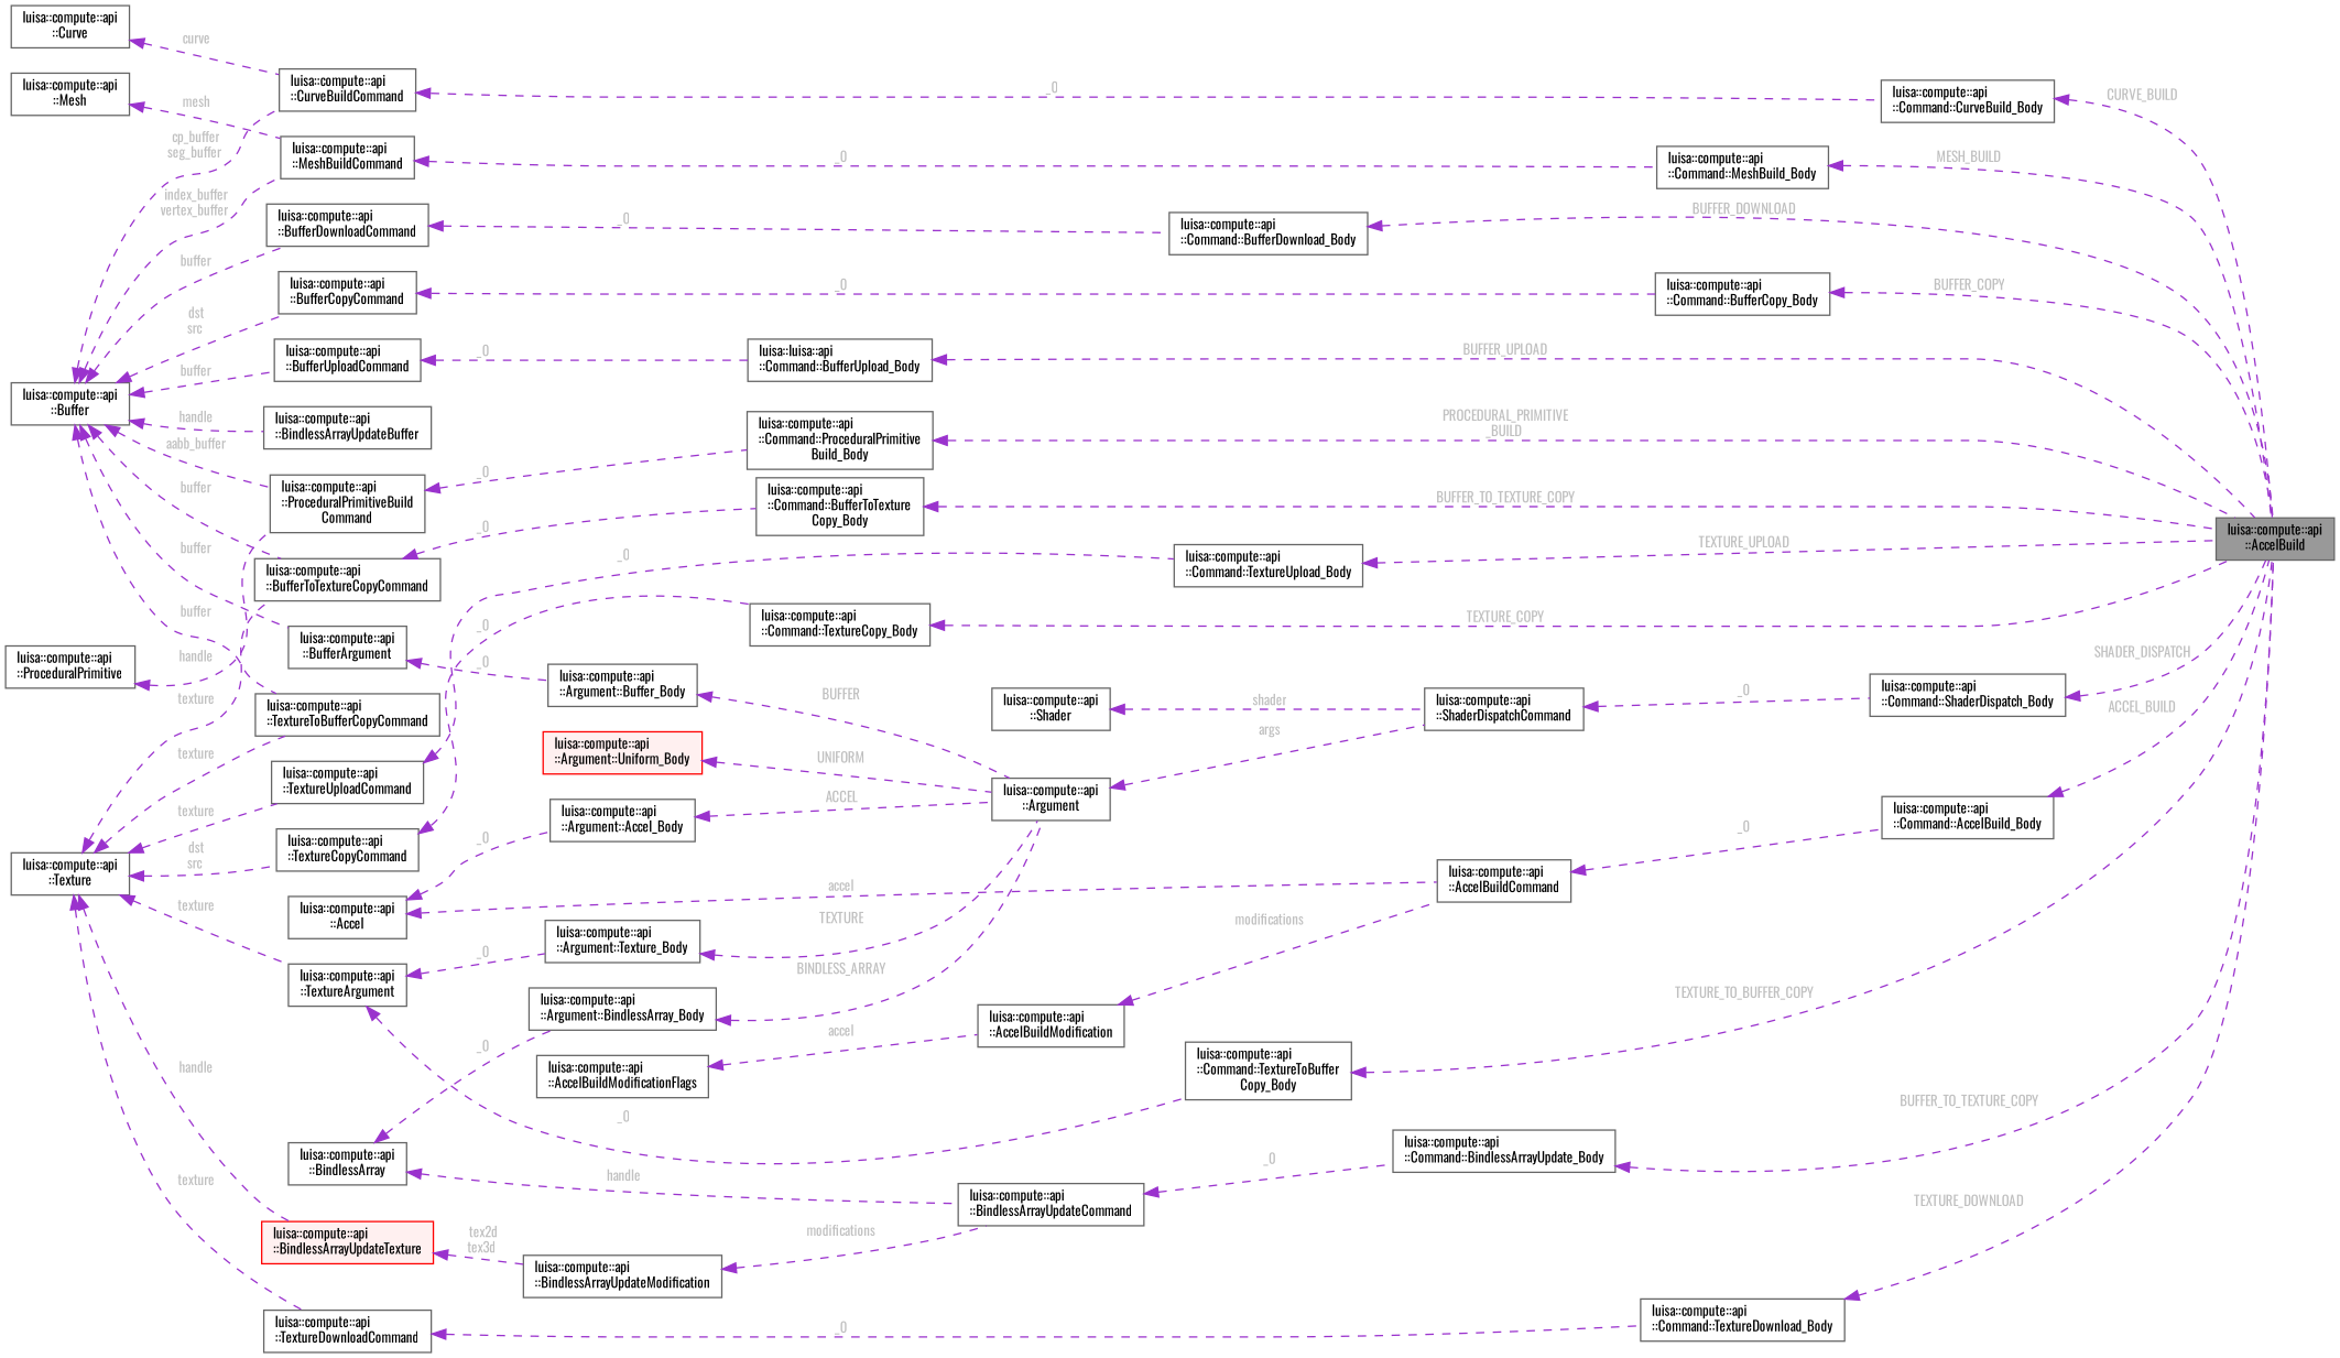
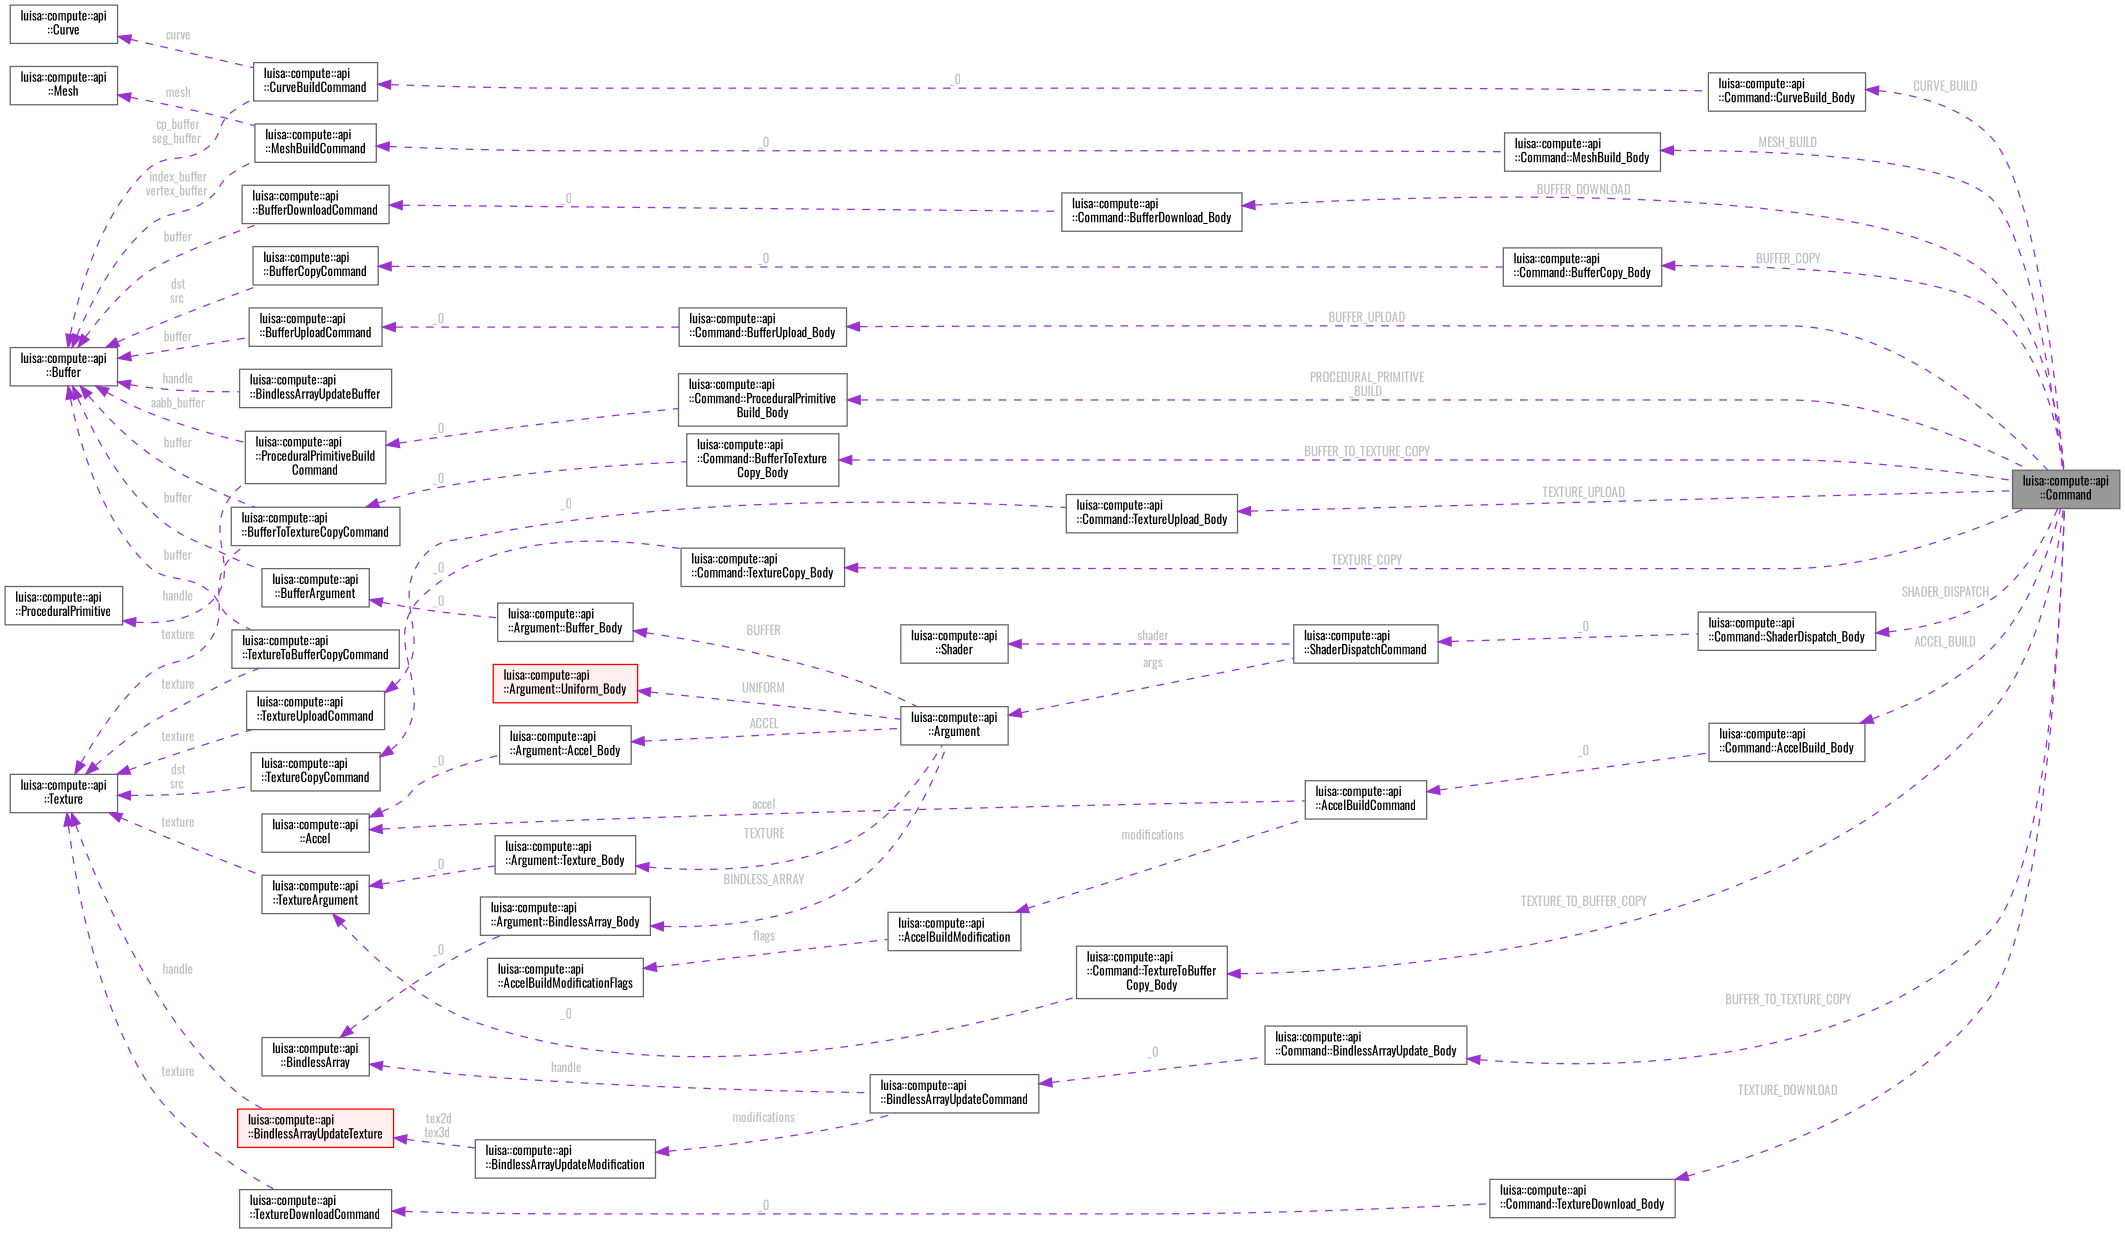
  digraph {
    fontname=Oswald
    rankdir=LR
    node [color=gray40 fillcolor=white fontname=Oswald fontsize=10 shape=box style=filled]
    edge [color=darkorchid3 dir=back fontcolor=grey fontname=Oswald fontsize=10 labelfontname=Helvetica labelfontsize=10 style=dashed]
-   n1 [fillcolor=grey60 fontcolor=black height=0.2 label="luisa::compute::api\l::AccelBuild" width=0.4]
-   n2 [height=0.2 label="luisa::luisa::api\l::Command::BufferUpload_Body" width=0.4]
+   n1 [fillcolor=grey60 fontcolor=black height=0.2 label="luisa::compute::api\l::Command" width=0.4]
+   n2 [height=0.2 label="luisa::compute::api\l::Command::BufferUpload_Body" width=0.4]
    n3 [height=0.2 label="luisa::compute::api\l::BufferUploadCommand" width=0.4]
    n4 [height=0.2 label="luisa::compute::api\l::Buffer" width=0.4]
    n5 [height=0.2 label="luisa::compute::api\l::BufferDownloadCommand" width=0.4]
    n6 [height=0.2 label="luisa::compute::api\l::BufferCopyCommand" width=0.4]
    n7 [height=0.2 label="luisa::compute::api\l::BufferToTextureCopyCommand" width=0.4]
    n8 [height=0.2 label="luisa::compute::api\l::TextureToBufferCopyCommand" width=0.4]
    n9 [height=0.2 label="luisa::compute::api\l::BufferArgument" width=0.4]
    n10 [height=0.2 label="luisa::compute::api\l::MeshBuildCommand" width=0.4]
    n11 [height=0.2 label="luisa::compute::api\l::CurveBuildCommand" width=0.4]
    n12 [height=0.2 label="luisa::compute::api\l::ProceduralPrimitiveBuild\lCommand" width=0.4]
    n13 [height=0.2 label="luisa::compute::api\l::BindlessArrayUpdateBuffer" width=0.4]
    n14 [height=0.2 label="luisa::compute::api\l::Command::BufferDownload_Body" width=0.4]
    n15 [height=0.2 label="luisa::compute::api\l::Command::BufferCopy_Body" width=0.4]
    n16 [height=0.2 label="luisa::compute::api\l::Command::BufferToTexture\lCopy_Body" width=0.4]
    n17 [height=0.2 label="luisa::compute::api\l::Argument::Buffer_Body" width=0.4]
    n18 [height=0.2 label="luisa::compute::api\l::Command::MeshBuild_Body" width=0.4]
    n19 [height=0.2 label="luisa::compute::api\l::Command::CurveBuild_Body" width=0.4]
    n20 [height=0.2 label="luisa::compute::api\l::Command::ProceduralPrimitive\lBuild_Body" width=0.4]
    n21 [height=0.2 label="luisa::compute::api\l::Texture" width=0.4]
    n22 [height=0.2 label="luisa::compute::api\l::TextureUploadCommand" width=0.4]
    n23 [height=0.2 label="luisa::compute::api\l::TextureDownloadCommand" width=0.4]
    n24 [height=0.2 label="luisa::compute::api\l::TextureCopyCommand" width=0.4]
    n25 [height=0.2 label="luisa::compute::api\l::TextureArgument" width=0.4]
    n26 [color=red fillcolor="#FFF0F0" height=0.2 label="luisa::compute::api\l::BindlessArrayUpdateTexture" width=0.4]
    n27 [height=0.2 label="luisa::compute::api\l::Command::TextureUpload_Body" width=0.4]
    n28 [height=0.2 label="luisa::compute::api\l::Command::TextureDownload_Body" width=0.4]
    n29 [height=0.2 label="luisa::compute::api\l::Command::TextureCopy_Body" width=0.4]
    n30 [height=0.2 label="luisa::compute::api\l::Command::TextureToBuffer\lCopy_Body" width=0.4]
    n31 [height=0.2 label="luisa::compute::api\l::Argument::Texture_Body" width=0.4]
    n32 [height=0.2 label="luisa::compute::api\l::BindlessArrayUpdateModification" width=0.4]
    n33 [height=0.2 label="luisa::compute::api\l::Command::ShaderDispatch_Body" width=0.4]
    n34 [height=0.2 label="luisa::compute::api\l::ShaderDispatchCommand" width=0.4]
    n35 [height=0.2 label="luisa::compute::api\l::Shader" width=0.4]
    n36 [height=0.2 label="luisa::compute::api\l::Argument" width=0.4]
    n37 [color=red fillcolor="#FFF0F0" height=0.2 label="luisa::compute::api\l::Argument::Uniform_Body" width=0.4]
    n38 [height=0.2 label="luisa::compute::api\l::Argument::BindlessArray_Body" width=0.4]
    n39 [height=0.2 label="luisa::compute::api\l::BindlessArray" width=0.4]
    n40 [height=0.2 label="luisa::compute::api\l::BindlessArrayUpdateCommand" width=0.4]
    n41 [height=0.2 label="luisa::compute::api\l::Command::BindlessArrayUpdate_Body" width=0.4]
    n42 [height=0.2 label="luisa::compute::api\l::Argument::Accel_Body" width=0.4]
    n43 [height=0.2 label="luisa::compute::api\l::Accel" width=0.4]
    n44 [height=0.2 label="luisa::compute::api\l::AccelBuildCommand" width=0.4]
    n45 [height=0.2 label="luisa::compute::api\l::Command::AccelBuild_Body" width=0.4]
    n46 [height=0.2 label="luisa::compute::api\l::Mesh" width=0.4]
    n47 [height=0.2 label="luisa::compute::api\l::Curve" width=0.4]
    n48 [height=0.2 label="luisa::compute::api\l::ProceduralPrimitive" width=0.4]
    n49 [height=0.2 label="luisa::compute::api\l::AccelBuildModification" width=0.4]
    n50 [height=0.2 label="luisa::compute::api\l::AccelBuildModificationFlags" width=0.4]
    n2 -> n1 [label=" BUFFER_UPLOAD"]
    n3 -> n2 [label=" _0"]
    n4 -> n3 [label=" buffer"]
    n4 -> n5 [label=" buffer"]
    n4 -> n6 [label=" dst\nsrc"]
    n4 -> n7 [label=" buffer"]
    n4 -> n8 [label=" buffer"]
    n4 -> n9 [label=" buffer"]
    n4 -> n10 [label=" index_buffer\nvertex_buffer"]
    n4 -> n11 [label=" cp_buffer\nseg_buffer"]
    n4 -> n12 [label=" aabb_buffer"]
    n4 -> n13 [label=" handle"]
    n5 -> n14 [label=" _0"]
    n6 -> n15 [label=" _0"]
    n7 -> n16 [label=" _0"]
    n9 -> n17 [label=" _0"]
    n10 -> n18 [label=" _0"]
    n11 -> n19 [label=" _0"]
    n12 -> n20 [label=" _0"]
    n14 -> n1 [label=" BUFFER_DOWNLOAD"]
    n15 -> n1 [label=" BUFFER_COPY"]
    n16 -> n1 [label=" BUFFER_TO_TEXTURE_COPY"]
    n17 -> n36 [label=" BUFFER"]
    n18 -> n1 [label=" MESH_BUILD"]
    n19 -> n1 [label=" CURVE_BUILD"]
    n20 -> n1 [label=" PROCEDURAL_PRIMITIVE\l_BUILD"]
    n21 -> n7 [label=" texture"]
    n21 -> n8 [label=" texture"]
    n21 -> n22 [label=" texture"]
    n21 -> n23 [label=" texture"]
    n21 -> n24 [label=" dst\nsrc"]
    n21 -> n25 [label=" texture"]
    n21 -> n26 [label=" handle"]
    n22 -> n27 [label=" _0"]
    n23 -> n28 [label=" _0"]
    n24 -> n29 [label=" _0"]
    n25 -> n30 [label=" _0"]
    n25 -> n31 [label=" _0"]
    n26 -> n32 [label=" tex2d\ntex3d"]
    n27 -> n1 [label=" TEXTURE_UPLOAD"]
    n28 -> n1 [label=" TEXTURE_DOWNLOAD"]
    n29 -> n1 [label=" TEXTURE_COPY"]
    n30 -> n1 [label=" TEXTURE_TO_BUFFER_COPY"]
    n31 -> n36 [label=" TEXTURE"]
    n32 -> n40 [label=" modifications"]
    n33 -> n1 [label=" SHADER_DISPATCH"]
    n34 -> n33 [label=" _0"]
    n35 -> n34 [label=" shader"]
    n36 -> n34 [label=" args"]
    n37 -> n36 [label=" UNIFORM"]
    n38 -> n36 [label=" BINDLESS_ARRAY"]
    n39 -> n38 [label=" _0"]
    n39 -> n40 [label=" handle"]
    n40 -> n41 [label=" _0"]
    n41 -> n1 [label=" BUFFER_TO_TEXTURE_COPY"]
    n42 -> n36 [label=" ACCEL"]
    n43 -> n42 [label=" _0"]
    n43 -> n44 [label=" accel"]
    n44 -> n45 [label=" _0"]
    n45 -> n1 [label=" ACCEL_BUILD"]
    n46 -> n10 [label=" mesh"]
    n47 -> n11 [label=" curve"]
    n48 -> n12 [label=" handle"]
    n49 -> n44 [label=" modifications"]
-   n50 -> n49 [label=" accel"]
+   n50 -> n49 [label=" flags"]
  }
